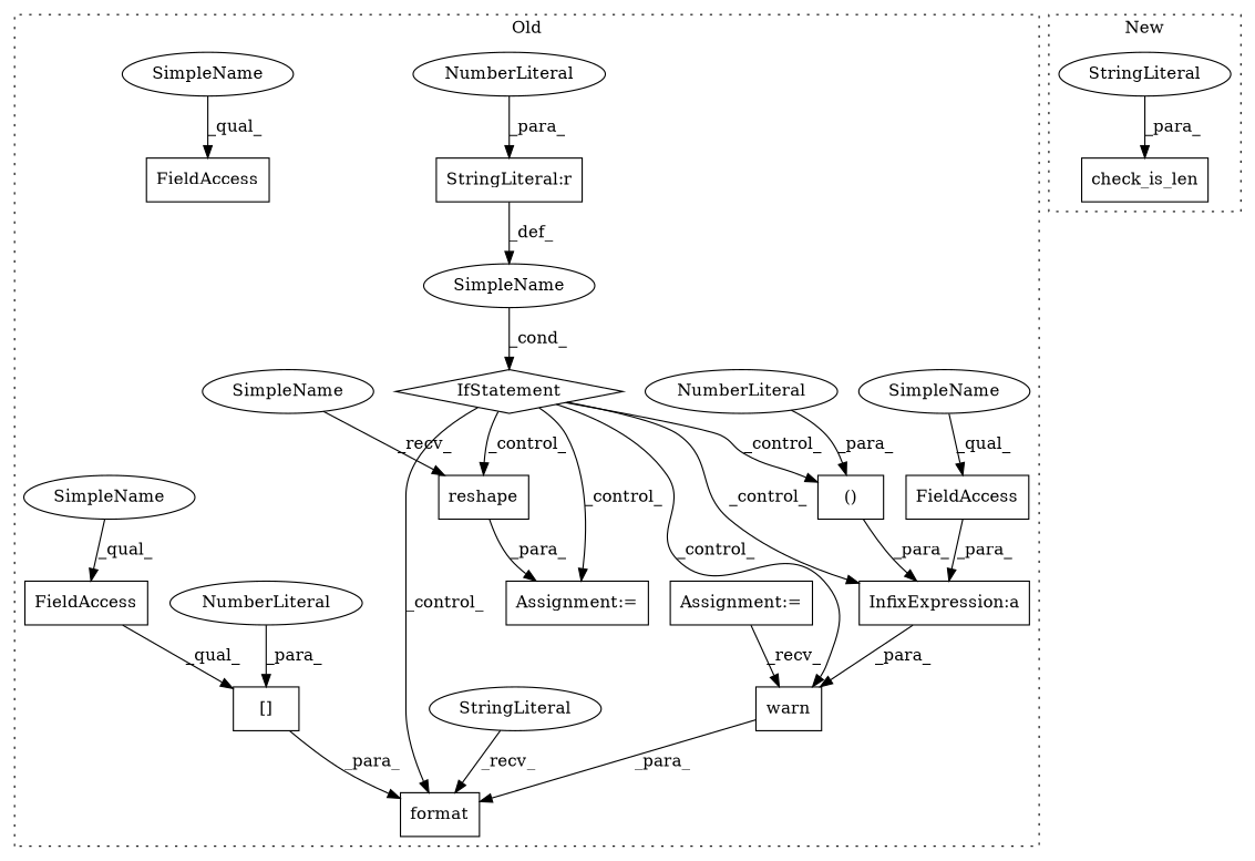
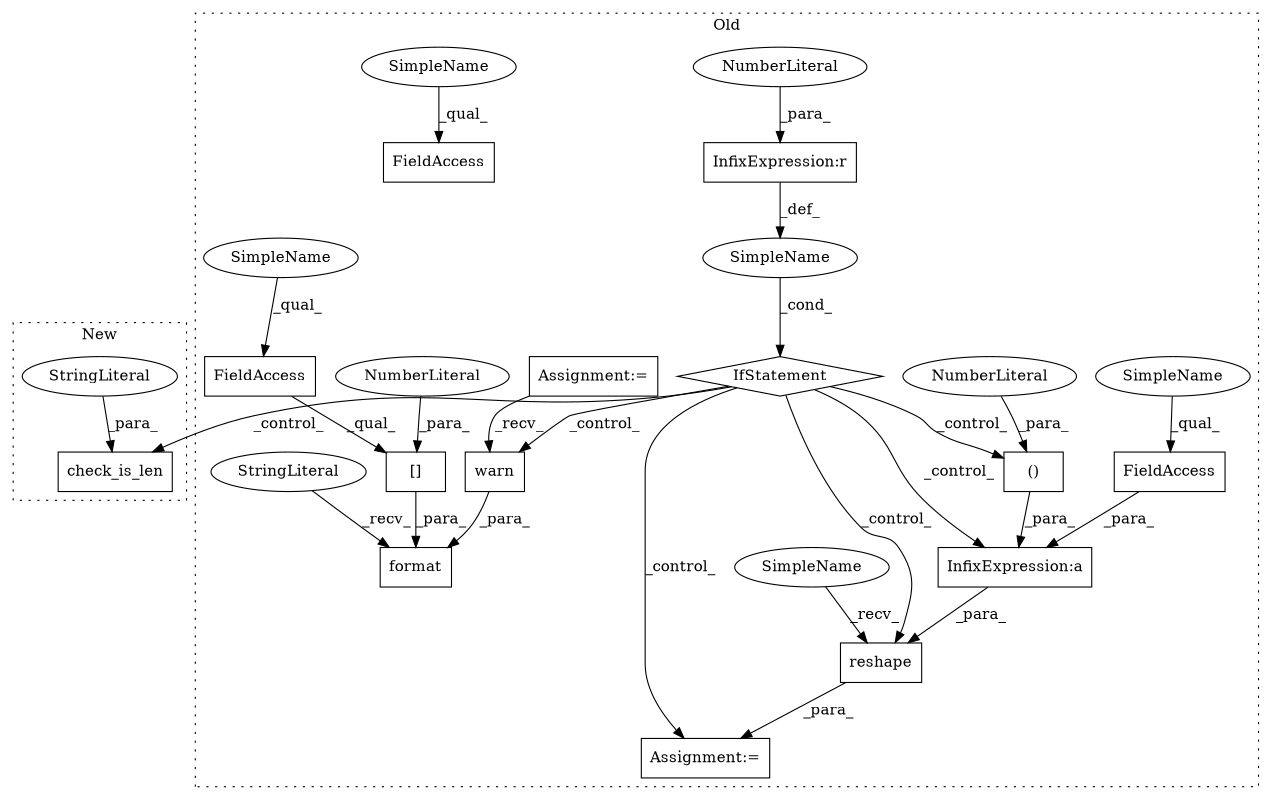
  digraph {
    node [a=42 l=1 s=3622 shape=box]
    n1 [a=22 l=7 label=FieldAccess]
    n2 [a=7 label="Assignment:=" s=3763]
    n3 [a=32 l="8,2" label=reshape s="3766,3816"]
    n4 [a=32 l="5,1" label=warn s="3654,3753"]
    n5 [a=106 l=25 label="()" s=3791]
    n6 [a=27 l=10 label="InfixExpression:a" s=3781]
-   n7 [a=27 l=4 label="StringLiteral:r" s=3630]
+   n7 [a=27 l=4 label="InfixExpression:r" s=3630]
    n8 [a=34 label=NumberLiteral s=3634 shape=ellipse]
    n9 [a=34 label=NumberLiteral s=3815 shape=ellipse]
    n10 [a=22 l=7 label=FieldAccess s=3774]
    n11 [a=22 l=7 label=FieldAccess s=3742]
    n12 [a=2 l="8,1" label="[]" s="3742,3751"]
    n13 [a=34 label=NumberLiteral s=3750 shape=ellipse]
    n14 [a=32 l="7,1" label=format s="3735,3752"]
    n15 [a=25 l="4,2" label=IfStatement s="3614,3635" shape=diamond]
    n16 [label=SimpleName shape=ellipse l="" s=""]
    n17 [a=7 l=8 label="Assignment:=" s=3543]
    n18 [a=45 l=75 label=StringLiteral s=3659 shape=ellipse]
    n19 [label=SimpleName s=3774 shape=ellipse]
    n20 [label=SimpleName shape=ellipse]
    n21 [label=SimpleName s=3742 shape=ellipse]
    n22 [label=SimpleName s=3764 shape=ellipse]
    n23 [a=32 l="16,1" label=check_is_len s="4243,4280"]
    n24 [a=45 l=16 label=StringLiteral s=4264 shape=ellipse]
    subgraph cluster_1 {
      label=Old
      style=dotted
      n1
      n2
      n3
      n4
      n5
      n6
      n7
      n8
      n9
      n10
      n11
      n12
      n13
      n14
      n15
      n16
      n17
      n18
      n19
      n20
      n21
      n22
    }
    subgraph cluster_2 {
      label=New
      style=dotted
      n23
      n24
    }
    n3 -> n2 [label=_para_]
    n4 -> n14 [label=_para_]
    n5 -> n6 [label=_para_]
-   n6 -> n4 [label=_para_]
+   n6 -> n3 [label=_para_]
    n7 -> n16 [label=_def_]
    n8 -> n7 [label=_para_]
    n9 -> n5 [label=_para_]
    n10 -> n6 [label=_para_]
    n11 -> n12 [label=_qual_]
    n12 -> n14 [label=_para_]
    n13 -> n12 [label=_para_]
    n15 -> n2 [label=_control_]
    n15 -> n3 [label=_control_]
    n15 -> n4 [label=_control_]
    n15 -> n5 [label=_control_]
    n15 -> n6 [label=_control_]
-   n15 -> n14 [label=_control_]
+   n15 -> n23 [label=_control_]
    n16 -> n15 [label=_cond_]
    n17 -> n4 [label=_recv_]
    n18 -> n14 [label=_recv_]
    n19 -> n10 [label=_qual_]
    n20 -> n1 [label=_qual_]
    n21 -> n11 [label=_qual_]
    n22 -> n3 [label=_recv_]
    n24 -> n23 [label=_para_]
  }
